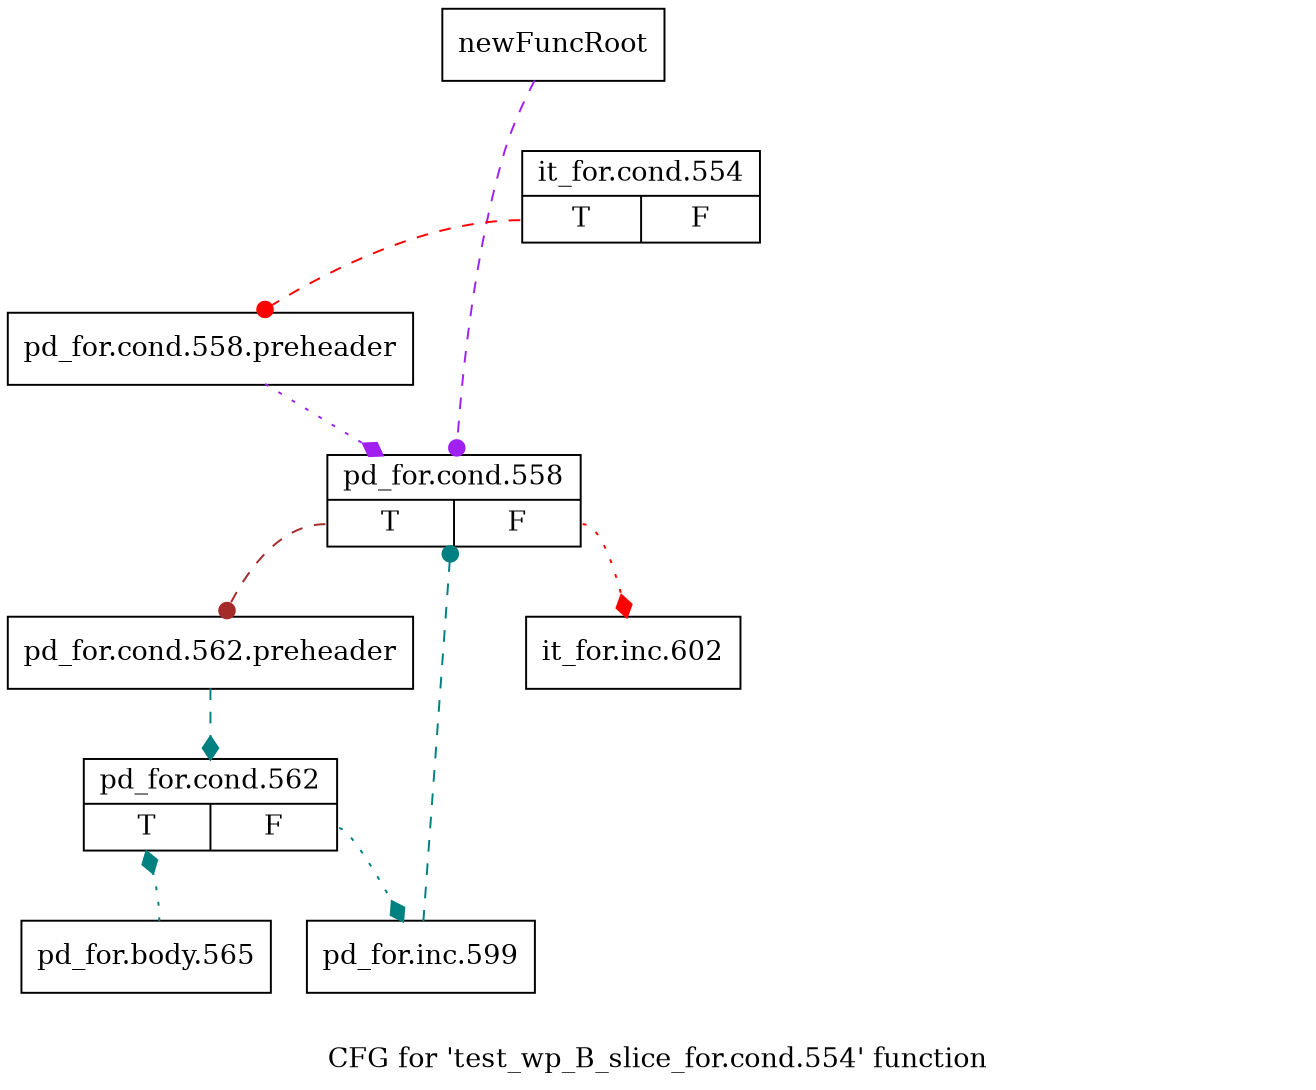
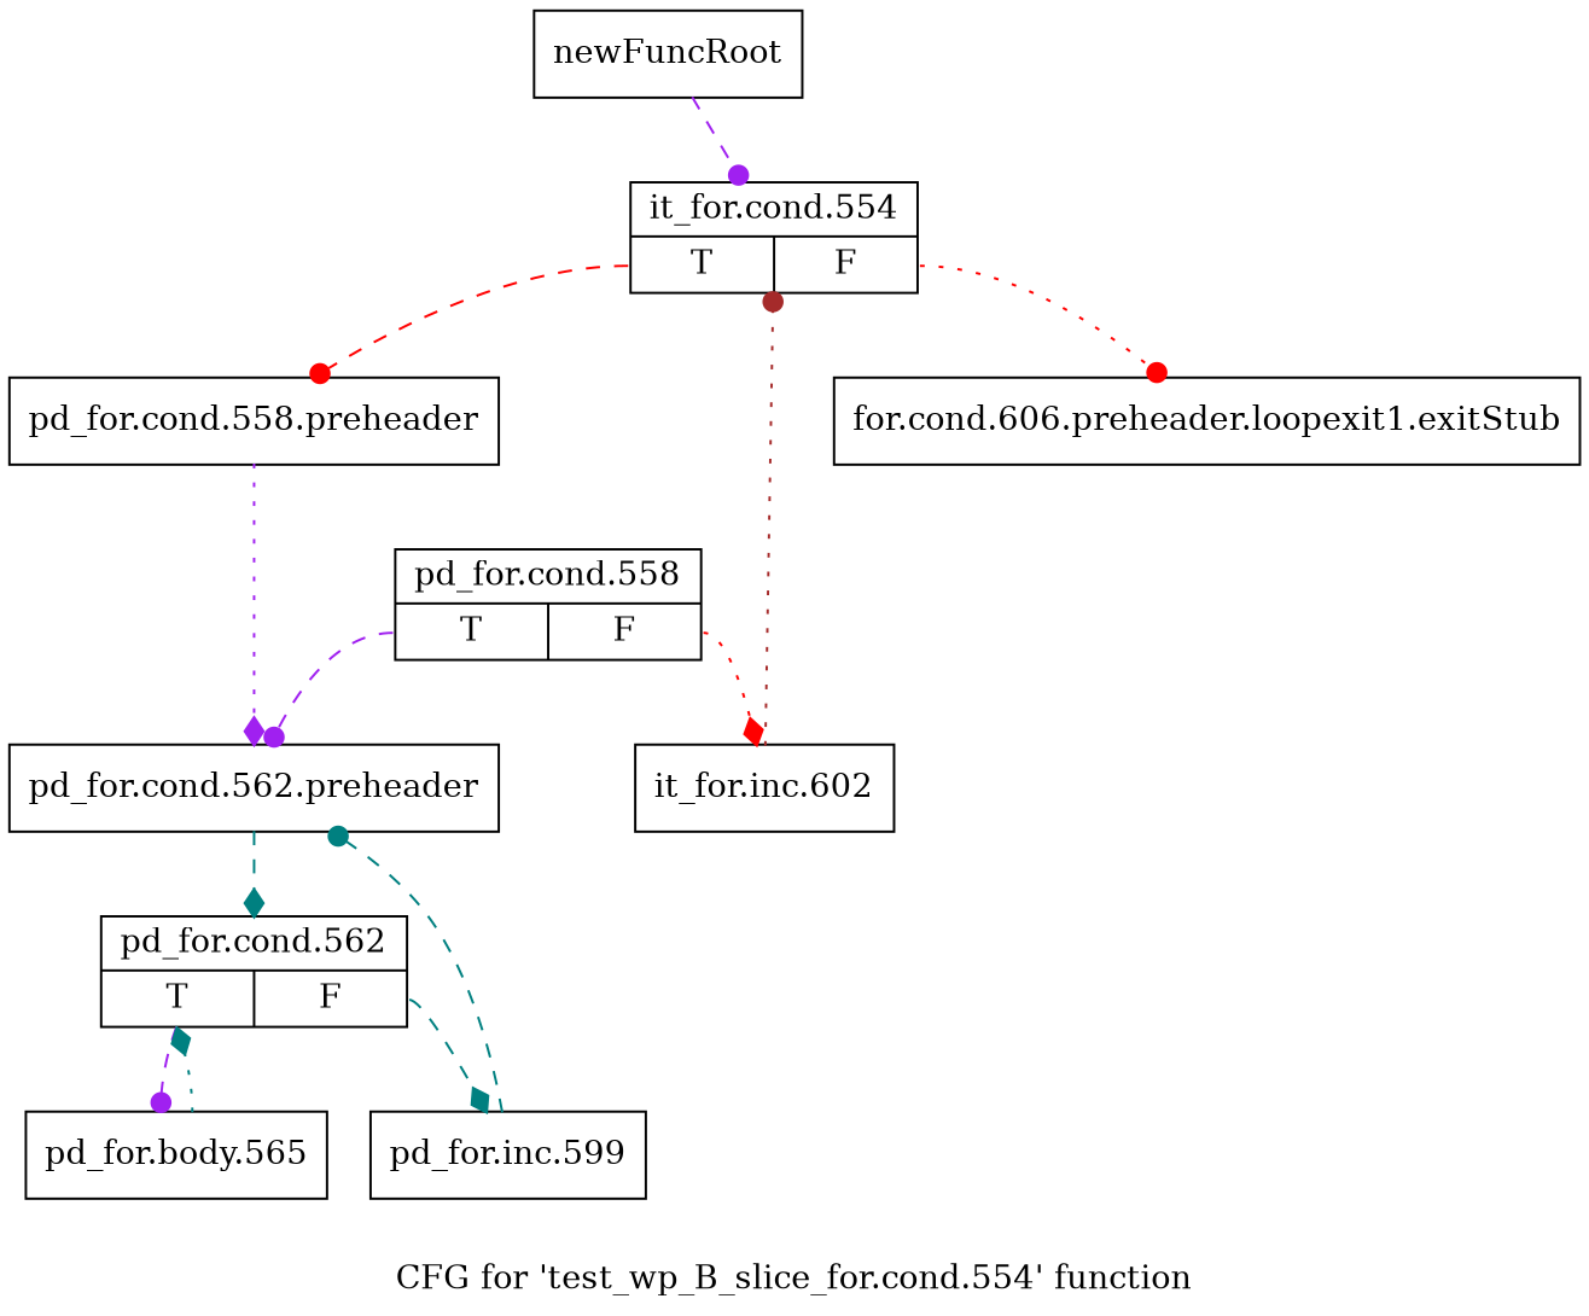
  digraph {
    label="CFG for 'test_wp_B_slice_for.cond.554' function"
    node [shape=record]
    edge [arrowhead=dot color=teal style=dashed]
    n1 [label="{newFuncRoot}"]
    n2 [label="{it_for.cond.554|{<s0>T|<s1>F}}"]
+   n3 [label="{for.cond.606.preheader.loopexit1.exitStub}"]
    n4 [label="{pd_for.cond.558.preheader}"]
    n5 [label="{pd_for.cond.558|{<s0>T|<s1>F}}"]
    n6 [label="{pd_for.cond.562.preheader}"]
    n7 [label="{it_for.inc.602}"]
    n8 [label="{pd_for.cond.562|{<s0>T|<s1>F}}"]
    n9 [label="{pd_for.body.565}"]
    n10 [label="{pd_for.inc.599}"]
-   n1 -> n5 [color=purple]
+   n1 -> n2 [color=purple]
+   n2 -> n3 [color=red style=dotted tailport=s1]
    n2 -> n4 [color=red tailport=s0]
-   n4 -> n5 [arrowhead=diamond color=purple style=dotted]
-   n5 -> n6 [color=brown tailport=s0]
+   n4 -> n6 [arrowhead=diamond color=purple style=dotted]
+   n5 -> n6 [color=purple tailport=s0]
    n5 -> n7 [arrowhead=diamond color=red style=dotted tailport=s1]
    n6 -> n8 [arrowhead=diamond]
-   n8 -> n10 [arrowhead=diamond style=dotted tailport=s1]
+   n7 -> n2 [color=brown style=dotted]
+   n8 -> n9 [color=purple tailport=s0]
+   n8 -> n10 [arrowhead=diamond tailport=s1]
    n9 -> n8 [arrowhead=diamond style=dotted]
-   n10 -> n5
+   n10 -> n6
  }
